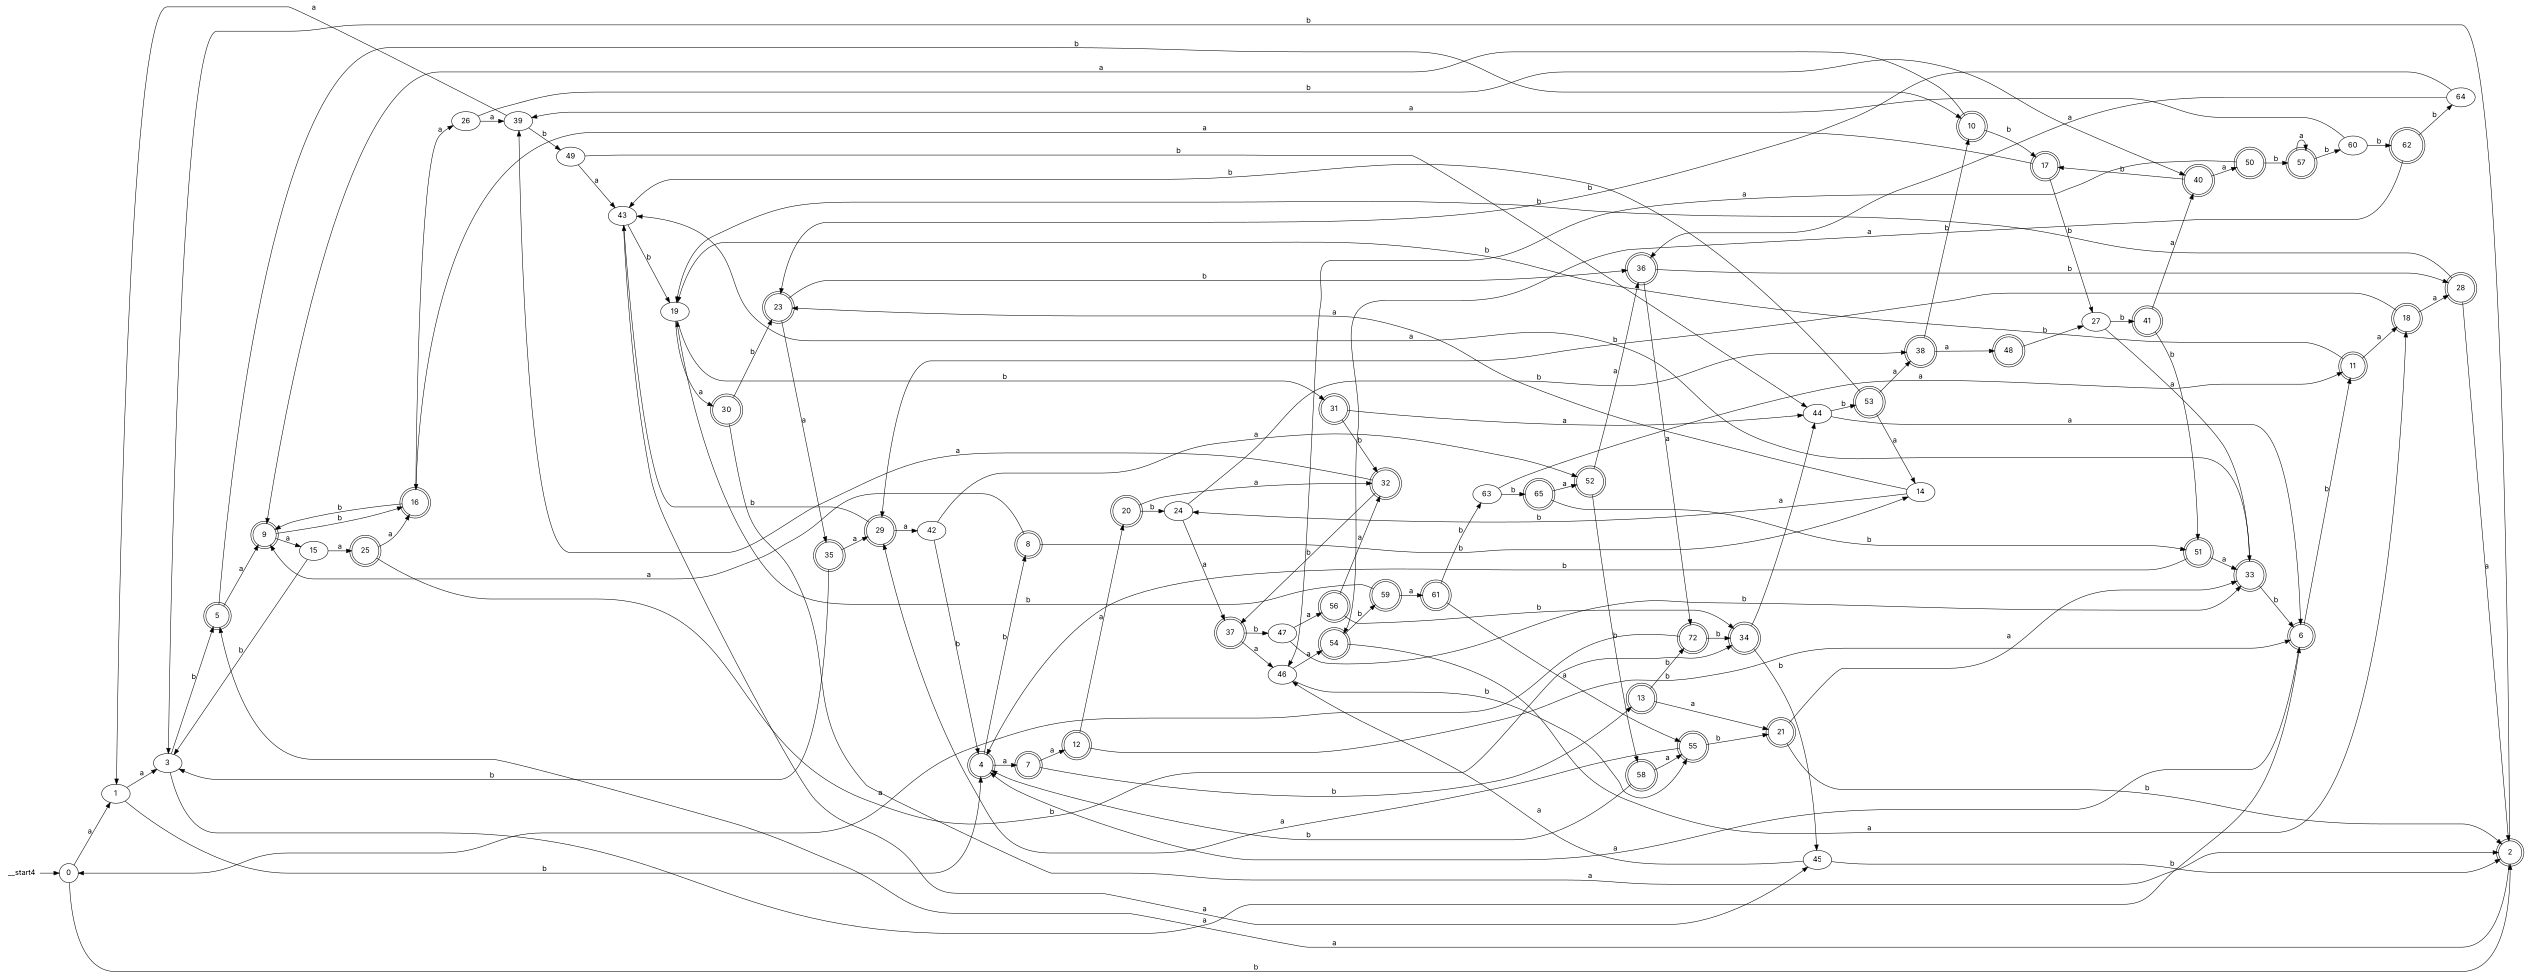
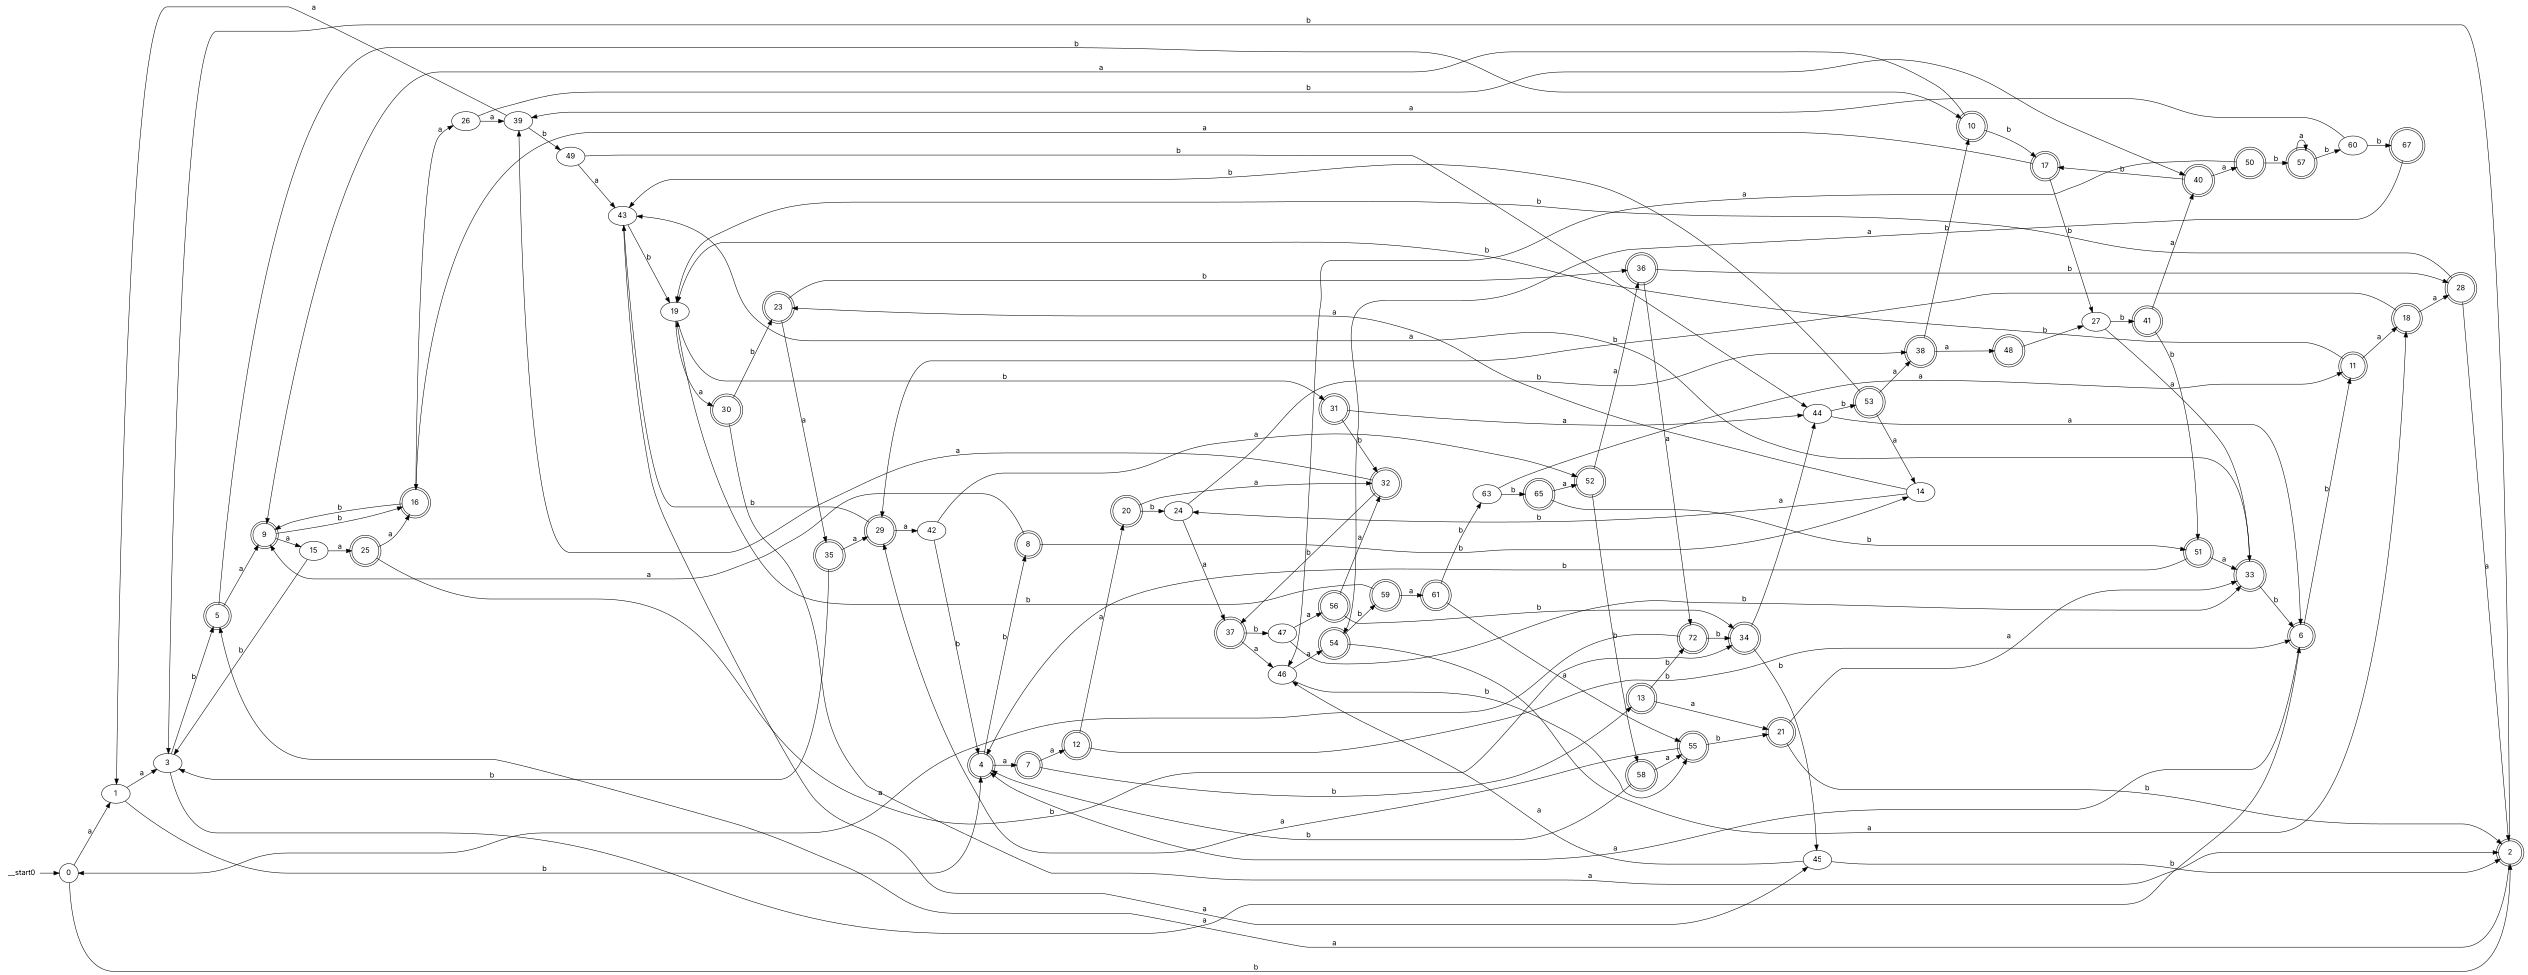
  digraph {
    fontname=Inter
    rankdir=LR
    node [fontname=Inter shape=doublecircle]
    edge [fontname=Inter]
-   __start0 [shape=none label=__start4]
+   __start0 [shape=none]
    0 [shape=circle]
    1 [shape=""]
    2
    3 [shape=""]
    4
    5
    6
    7
    8
    9
    10
    11
    12
    13
    14 [shape=""]
    15 [shape=""]
    16
    17
    18
    19 [shape=""]
    20
    21
    n24 [label=72]
    23
    24 [shape=""]
    25
    26 [shape=""]
    27 [shape=""]
    28
    29
    30
    31
    32
    33
    34
    35
    36
    37
    38
    39 [shape=""]
    40
    41
    42 [shape=""]
    43 [shape=""]
    44 [shape=""]
    45 [shape=""]
    46 [shape=""]
    47 [shape=""]
    48
    49 [shape=""]
    50
    51
    52
    53
    54
    55
    56
    57
    58
    59
    60 [shape=""]
    61
-   62
+   62 [label=67]
    63 [shape=""]
-   64 [shape=""]
    65
    __start0 -> 0
    0 -> 1 [label=a]
    0 -> 2 [label=b]
    1 -> 3 [label=a]
    1 -> 4 [label=b]
    2 -> 3 [label=b]
    2 -> 5 [label=a]
    3 -> 5 [label=b]
    3 -> 6 [label=a]
    4 -> 7 [label=a]
    4 -> 8 [label=b]
    5 -> 9 [label=a]
    5 -> 10 [label=b]
    6 -> 4 [label=a]
    6 -> 11 [label=b]
    7 -> 12 [label=a]
    7 -> 13 [label=b]
    8 -> 9 [label=a]
    8 -> 14 [label=b]
    9 -> 15 [label=a]
    9 -> 16 [label=b]
    10 -> 9 [label=a]
    10 -> 17 [label=b]
    11 -> 18 [label=a]
    11 -> 19 [label=b]
    12 -> 6 [label=b]
    12 -> 20 [label=a]
    13 -> 21 [label=a]
    13 -> n24 [label=b]
    14 -> 23 [label=a]
    14 -> 24 [label=b]
    15 -> 3 [label=b]
    15 -> 25 [label=a]
    16 -> 9 [label=b]
    16 -> 26 [label=a]
    17 -> 16 [label=a]
    17 -> 27 [label=b]
    18 -> 28 [label=a]
    18 -> 29 [label=b]
    19 -> 30 [label=a]
    19 -> 31 [label=b]
    20 -> 24 [label=b]
    20 -> 32 [label=a]
    21 -> 2 [label=b]
    21 -> 33 [label=a]
    n24 -> 0 [label=a]
    n24 -> 34 [label=b]
    23 -> 35 [label=a]
    23 -> 36 [label=b]
    24 -> 37 [label=a]
    24 -> 38 [label=b]
    25 -> 16 [label=a]
    25 -> 34 [label=b]
    26 -> 39 [label=a]
    26 -> 40 [label=b]
    27 -> 33 [label=a]
    27 -> 41 [label=b]
    28 -> 2 [label=a]
    28 -> 19 [label=b]
    29 -> 42 [label=a]
    29 -> 43 [label=b]
    30 -> 2 [label=a]
    30 -> 23 [label=b]
    31 -> 32 [label=b]
    31 -> 44 [label=a]
    32 -> 37 [label=b]
    32 -> 39 [label=a]
    33 -> 6 [label=b]
    33 -> 43 [label=a]
    34 -> 44 [label=a]
    34 -> 45 [label=b]
    35 -> 3 [label=b]
    35 -> 29 [label=a]
    36 -> n24 [label=a]
    36 -> 28 [label=b]
    37 -> 46 [label=a]
    37 -> 47 [label=b]
    38 -> 10 [label=b]
    38 -> 48 [label=a]
    39 -> 1 [label=a]
    39 -> 49 [label=b]
    40 -> 17 [label=b]
    40 -> 50 [label=a]
    41 -> 40 [label=a]
    41 -> 51 [label=b]
    42 -> 4 [label=b]
    42 -> 52 [label=a]
    43 -> 19 [label=b]
    43 -> 45 [label=a]
    44 -> 6 [label=a]
    44 -> 53 [label=b]
    45 -> 2 [label=b]
    45 -> 46 [label=a]
    46 -> 54 [label=a]
    46 -> 55 [label=b]
    47 -> 33 [label=b]
    47 -> 56 [label=a]
    48 -> 27 [label=b]
    49 -> 43 [label=a]
    49 -> 44 [label=b]
    50 -> 46 [label=a]
    50 -> 57 [label=b]
    51 -> 4 [label=b]
    51 -> 33 [label=a]
    52 -> 36 [label=a]
    52 -> 58 [label=b]
    53 -> 14 [label=a]
    53 -> 38 [label=a]
    53 -> 43 [label=b]
    54 -> 18 [label=a]
    54 -> 59 [label=b]
    55 -> 21 [label=b]
    55 -> 29 [label=a]
    56 -> 32 [label=a]
    56 -> 34 [label=b]
    57 -> 57 [label=a]
    57 -> 60 [label=b]
    58 -> 4 [label=b]
    58 -> 55 [label=a]
    59 -> 19 [label=b]
    59 -> 61 [label=a]
    60 -> 39 [label=a]
    60 -> 62 [label=b]
    61 -> 55 [label=a]
    61 -> 63 [label=b]
    62 -> 54 [label=a]
-   62 -> 64 [label=b]
    63 -> 11 [label=a]
    63 -> 65 [label=b]
-   64 -> 23 [label=b]
-   64 -> 36 [label=a]
    65 -> 51 [label=b]
    65 -> 52 [label=a]
  }
